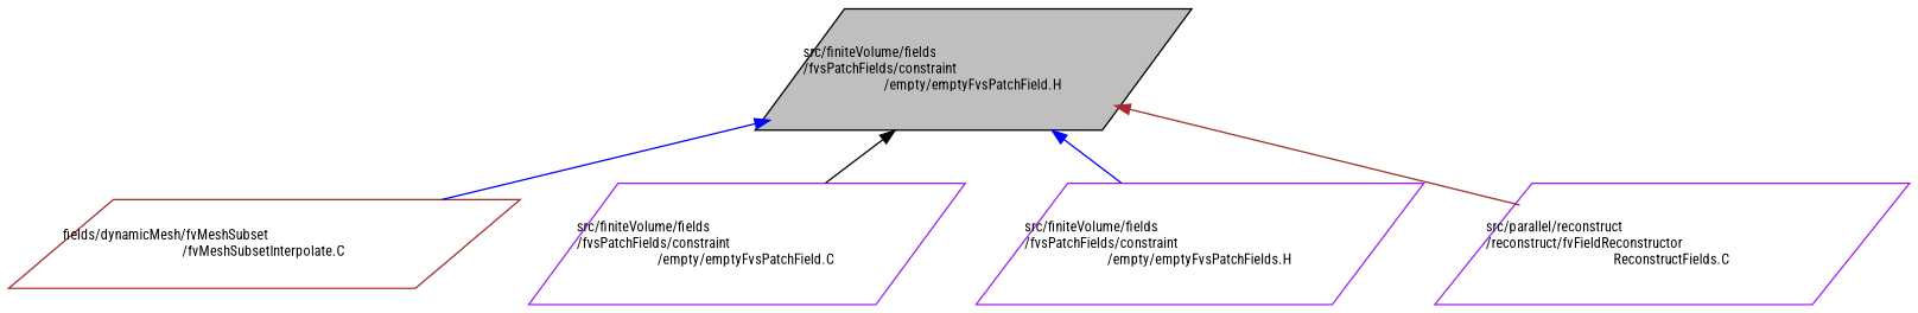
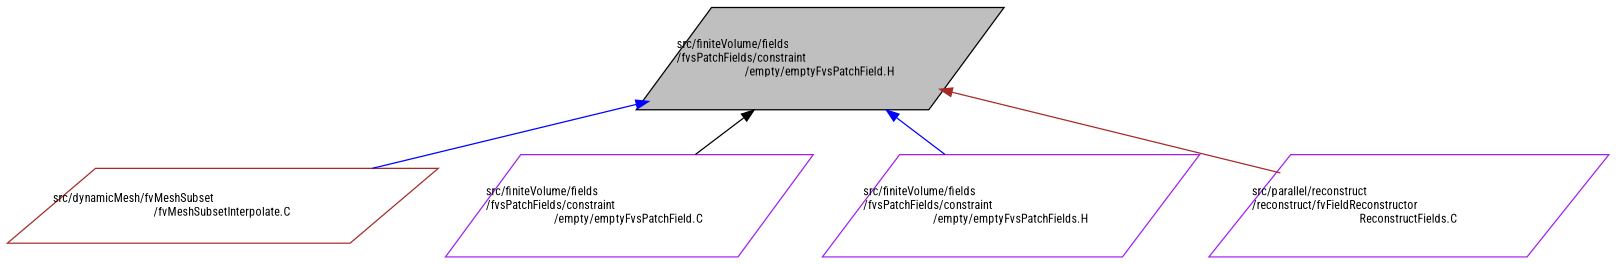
  digraph {
    fontname="Roboto Condensed"
    node [color=purple fontname="Roboto Condensed" fontsize=10 shape=parallelogram]
    edge [color=blue dir=back fontname="Roboto Condensed" fontsize=10 labelfontname=Helvetica labelfontsize=10 style=solid]
    n1 [color=black fillcolor=grey75 fontcolor=black height=0.2 label="src/finiteVolume/fields\l/fvsPatchFields/constraint\l/empty/emptyFvsPatchField.H" style=filled width=0.4]
-   n2 [color=brown height=0.2 label="fields/dynamicMesh/fvMeshSubset\l/fvMeshSubsetInterpolate.C" width=0.4]
+   n2 [color=brown height=0.2 label="src/dynamicMesh/fvMeshSubset\l/fvMeshSubsetInterpolate.C" width=0.4]
    n3 [height=0.2 label="src/finiteVolume/fields\l/fvsPatchFields/constraint\l/empty/emptyFvsPatchField.C" width=0.4]
    n4 [height=0.2 label="src/finiteVolume/fields\l/fvsPatchFields/constraint\l/empty/emptyFvsPatchFields.H" width=0.4]
    n5 [height=0.2 label="src/parallel/reconstruct\l/reconstruct/fvFieldReconstructor\lReconstructFields.C" width=0.4]
    n1 -> n2
    n1 -> n3 [color=black]
    n1 -> n4
    n1 -> n5 [color=brown]
  }
